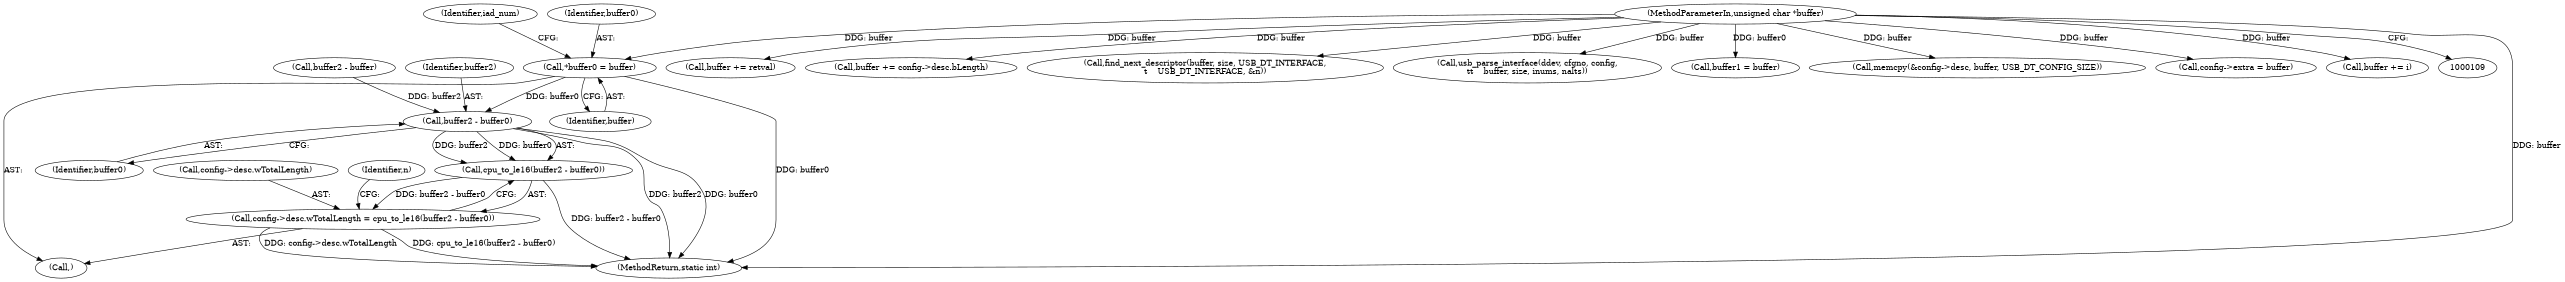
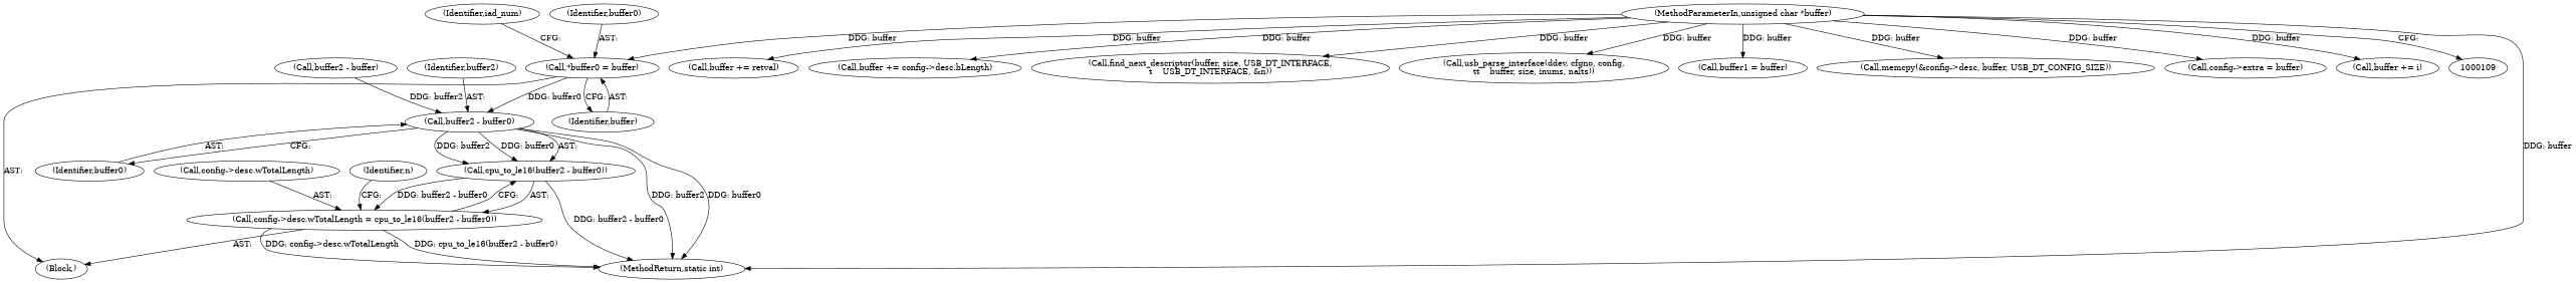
  digraph {
    n1 [label="(Call,*buffer0 = buffer)"]
    n2 [label="(Call,buffer2 - buffer0)"]
    n3 [label="(Identifier,buffer)"]
    n4 [label="(MethodReturn,static int)"]
-   n5 [label="(Call,)"]
+   n5 [label="(Block,)"]
    n6 [label="(Call,cpu_to_le16(buffer2 - buffer0))"]
    n7 [label="(Identifier,buffer0)"]
    n8 [label="(MethodParameterIn,unsigned char *buffer)"]
    n9 [label="(Call,buffer += retval)"]
    n10 [label="(Call,buffer += config->desc.bLength)"]
    n11 [label="(Call,find_next_descriptor(buffer, size, USB_DT_INTERFACE,\n\t    USB_DT_INTERFACE, &n))"]
    n12 [label="(Call,usb_parse_interface(ddev, cfgno, config,\n\t\t    buffer, size, inums, nalts))"]
    n13 [label="(Call,buffer1 = buffer)"]
    n14 [label="(Call,memcpy(&config->desc, buffer, USB_DT_CONFIG_SIZE))"]
    n15 [label="(Call,config->extra = buffer)"]
    n16 [label="(Call,buffer += i)"]
    1000109
    n18 [label="(Call,buffer2 - buffer)"]
    n19 [label="(Call,config->desc.wTotalLength = cpu_to_le16(buffer2 - buffer0))"]
    n20 [label="(Call,config->desc.wTotalLength)"]
    n21 [label="(Identifier,n)"]
    n22 [label="(Identifier,buffer0)"]
    n23 [label="(Identifier,buffer2)"]
    n24 [label="(Identifier,iad_num)"]
    n1 -> n2 [label="DDG: buffer0"]
    n1 -> n3 [label="CFG: "]
-   n1 -> n4 [label="DDG: buffer0"]
    n1 -> n5 [label="AST: "]
    n2 -> n4 [label="DDG: buffer2"]
    n2 -> n4 [label="DDG: buffer0"]
    n2 -> n6 [label="AST: "]
    n2 -> n6 [label="DDG: buffer2"]
    n2 -> n6 [label="DDG: buffer0"]
    n2 -> n7 [label="CFG: "]
    n3 -> n1 [label="AST: "]
    n6 -> n4 [label="DDG: buffer2 - buffer0"]
    n6 -> n19 [label="AST: "]
    n6 -> n19 [label="DDG: buffer2 - buffer0"]
    n7 -> n2 [label="AST: "]
    n8 -> n1 [label="DDG: buffer"]
    n8 -> n4 [label="DDG: buffer"]
    n8 -> n9 [label="DDG: buffer"]
    n8 -> n10 [label="DDG: buffer"]
    n8 -> n11 [label="DDG: buffer"]
    n8 -> n12 [label="DDG: buffer"]
-   n8 -> n13 [label="DDG: buffer0"]
+   n8 -> n13 [label="DDG: buffer"]
    n8 -> n14 [label="DDG: buffer"]
    n8 -> n15 [label="DDG: buffer"]
    n8 -> n16 [label="DDG: buffer"]
    n8 -> 1000109 [label="CFG: "]
    n18 -> n2 [label="DDG: buffer2"]
    n19 -> n4 [label="DDG: cpu_to_le16(buffer2 - buffer0)"]
    n19 -> n4 [label="DDG: config->desc.wTotalLength"]
    n19 -> n5 [label="AST: "]
    n19 -> n6 [label="CFG: "]
    n20 -> n19 [label="AST: "]
    n21 -> n19 [label="CFG: "]
    n22 -> n1 [label="AST: "]
    n23 -> n2 [label="AST: "]
    n24 -> n1 [label="CFG: "]
  }
